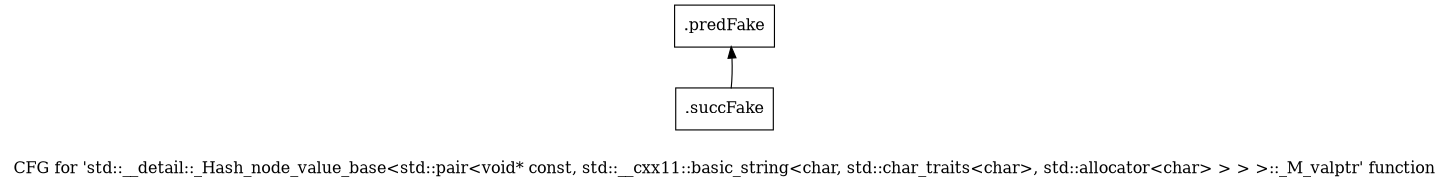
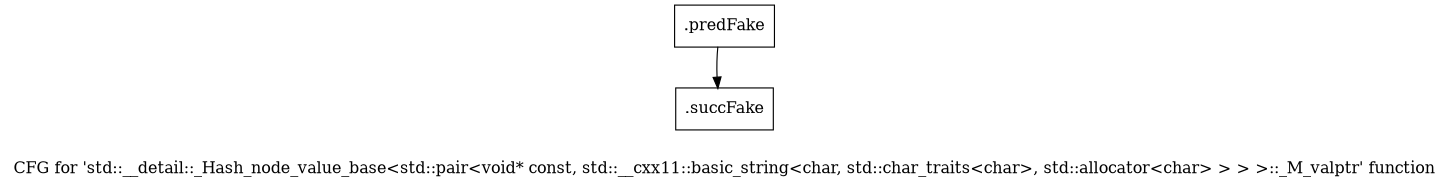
  digraph {
    label="CFG for 'std::__detail::_Hash_node_value_base\<std::pair\<void* const, std::__cxx11::basic_string\<char, std::char_traits\<char\>, std::allocator\<char\> \> \> \>::_M_valptr' function"
    node [shape=record]
    n1 [label="{.predFake}"]
    n2 [filename="/media/miguel/NewVolume/Linux/Xilinx/Vitis_HLS/2020.2/tps/lnx64/gcc-6.2.0/lib/gcc/x86_64-pc-linux-gnu/6.2.0/../../../../include/c++/6.2.0/bits/hashtable_policy.h" label="{.succFake}" linenumber=250]
-   n2 -> n1 [execusionnum=7 filename="/media/miguel/NewVolume/Linux/Xilinx/Vitis_HLS/2020.2/tps/lnx64/gcc-6.2.0/lib/gcc/x86_64-pc-linux-gnu/6.2.0/../../../../include/c++/6.2.0/bits/hashtable_policy.h"]
+   n1 -> n2 [execusionnum=7 filename="/media/miguel/NewVolume/Linux/Xilinx/Vitis_HLS/2020.2/tps/lnx64/gcc-6.2.0/lib/gcc/x86_64-pc-linux-gnu/6.2.0/../../../../include/c++/6.2.0/bits/hashtable_policy.h"]
  }
